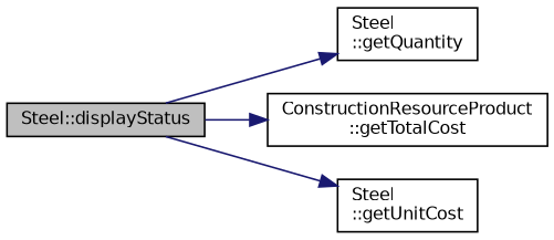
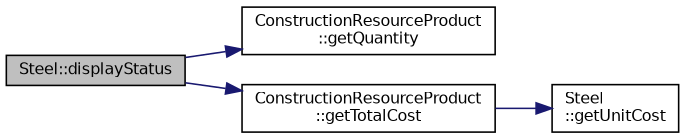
  digraph {
    rankdir=LR
    node [color=black fillcolor=white fontname=Helvetica fontsize=10 shape=record style=filled]
    edge [color=midnightblue fontname=Helvetica fontsize=10 labelfontname=Helvetica labelfontsize=10 style=solid]
    n1 [fillcolor=grey75 fontcolor=black height=0.2 label="Steel::displayStatus" width=0.4]
-   n2 [height=0.2 label="Steel\l::getQuantity" width=0.4]
+   n2 [height=0.2 label="ConstructionResourceProduct\l::getQuantity" width=0.4]
    n3 [height=0.2 label="ConstructionResourceProduct\l::getTotalCost" width=0.4]
    n4 [height=0.2 label="Steel\l::getUnitCost" width=0.4]
    n1 -> n2
    n1 -> n3
-   n1 -> n4
+   n3 -> n4
  }
